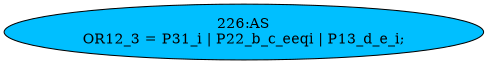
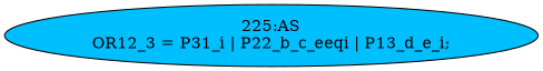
  strict digraph {
-   n1 [ast="<pyverilog.vparser.ast.Assign object at 0x7f14ceedf890>" def_var="['OR12_3']" fillcolor=deepskyblue label="226:AS\nOR12_3 = P31_i | P22_b_c_eeqi | P13_d_e_i;" statements="[]" style=filled typ=Assign use_var="['P31_i', 'P22_b_c_eeqi', 'P13_d_e_i']"]
+   n1 [ast="<pyverilog.vparser.ast.Assign object at 0x7f14ceedf890>" def_var="['OR12_3']" fillcolor=deepskyblue label="225:AS\nOR12_3 = P31_i | P22_b_c_eeqi | P13_d_e_i;" statements="[]" style=filled typ=Assign use_var="['P31_i', 'P22_b_c_eeqi', 'P13_d_e_i']"]
  }
